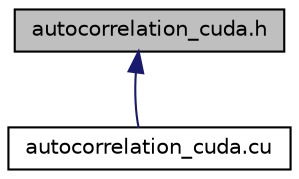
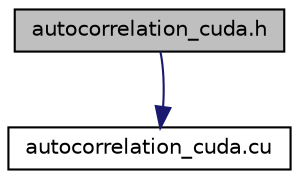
  digraph {
    node [color=black fontname=Helvetica fontsize=10 shape=record style=filled]
    n1 [fillcolor=grey75 fontcolor=black height=0.2 label="autocorrelation_cuda.h" width=0.4]
    n2 [fillcolor=white height=0.2 label="autocorrelation_cuda.cu" width=0.4]
-   n1 -> n2 [color=midnightblue dir=back fontname=Helvetica fontsize=10 labelfontname=Helvetica labelfontsize=10 style=solid]
+   n2 -> n1 [color=midnightblue dir=back fontname=Helvetica fontsize=10 labelfontname=Helvetica labelfontsize=10 style=solid]
  }
